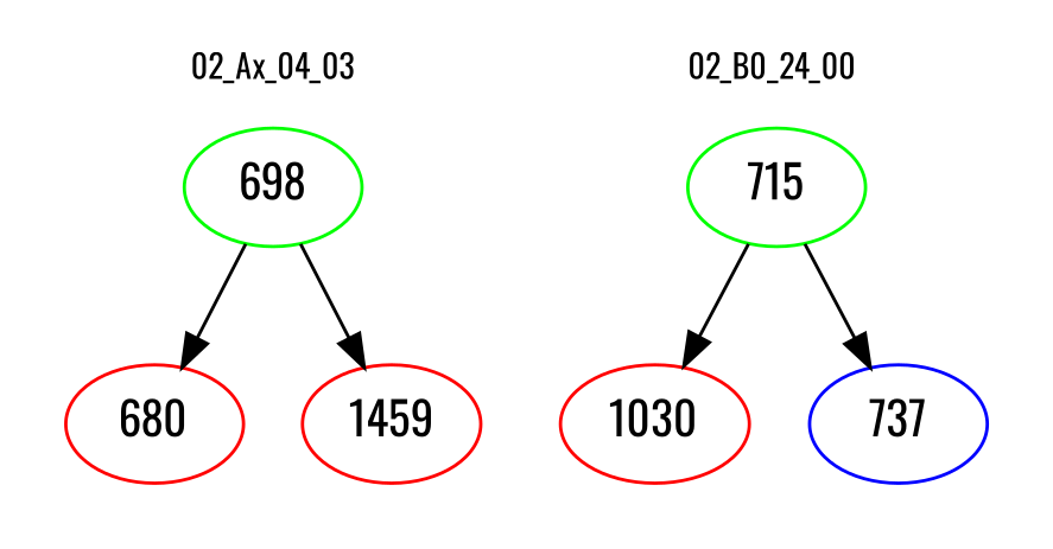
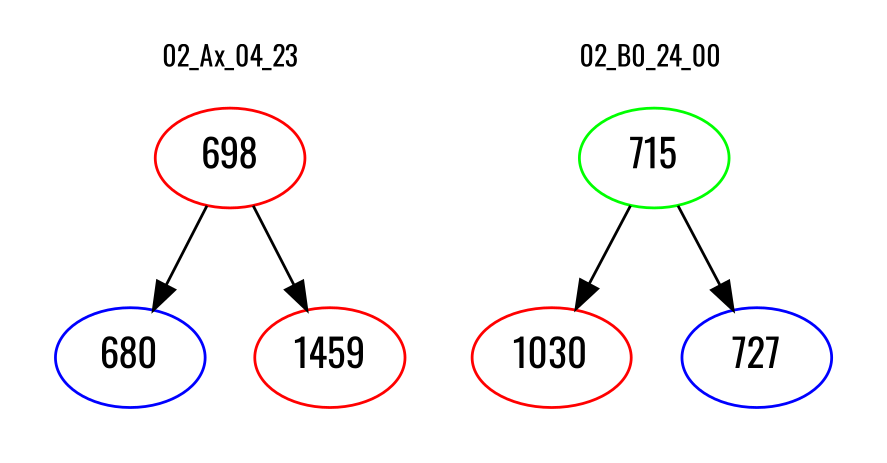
  digraph {
    fontname=Oswald
    node [color=green fontname=Oswald]
    edge [color=black fontname=Oswald]
-   n1 [label=698]
-   n2 [color=red label=680]
+   n1 [color=red label=698]
+   n2 [color=blue label=680]
    n3 [color=red label=1459]
    n4 [label=715]
    n5 [color=red label=1030]
-   n6 [color=blue label=737]
+   n6 [color=blue label=727]
    subgraph cluster_1 {
      color=white
      fontsize=10
-     label="02_Ax_04_03"
+     label="02_Ax_04_23"
      n1
      n2
      n3
    }
    subgraph cluster_2 {
      color=white
      fontsize=10
      label="02_B0_24_00"
      n4
      n5
      n6
    }
    n1 -> n2
    n1 -> n3
    n4 -> n5
    n4 -> n6
  }
